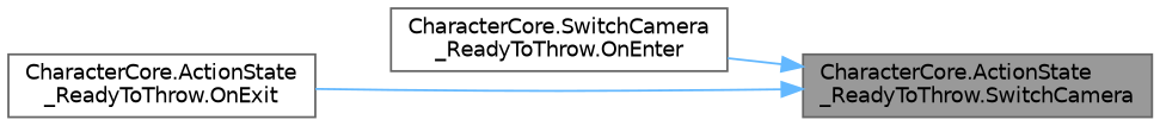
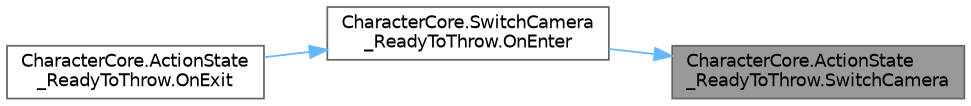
  digraph {
    rankdir=RL
    node [color=grey40 fillcolor=white fontname=Helvetica fontsize=10 shape=box style=filled]
    edge [color=steelblue1 dir=back fontname=Helvetica fontsize=10 labelfontname=Helvetica labelfontsize=10 style=solid]
    n1 [color=gray40 fillcolor=grey60 fontcolor=black height=0.2 label="CharacterCore.ActionState\l_ReadyToThrow.SwitchCamera" width=0.4]
    n2 [height=0.2 label="CharacterCore.SwitchCamera\l_ReadyToThrow.OnEnter" width=0.4]
    n3 [height=0.2 label="CharacterCore.ActionState\l_ReadyToThrow.OnExit" width=0.4]
    n1 -> n2
-   n1 -> n3
+   n2 -> n3
  }
